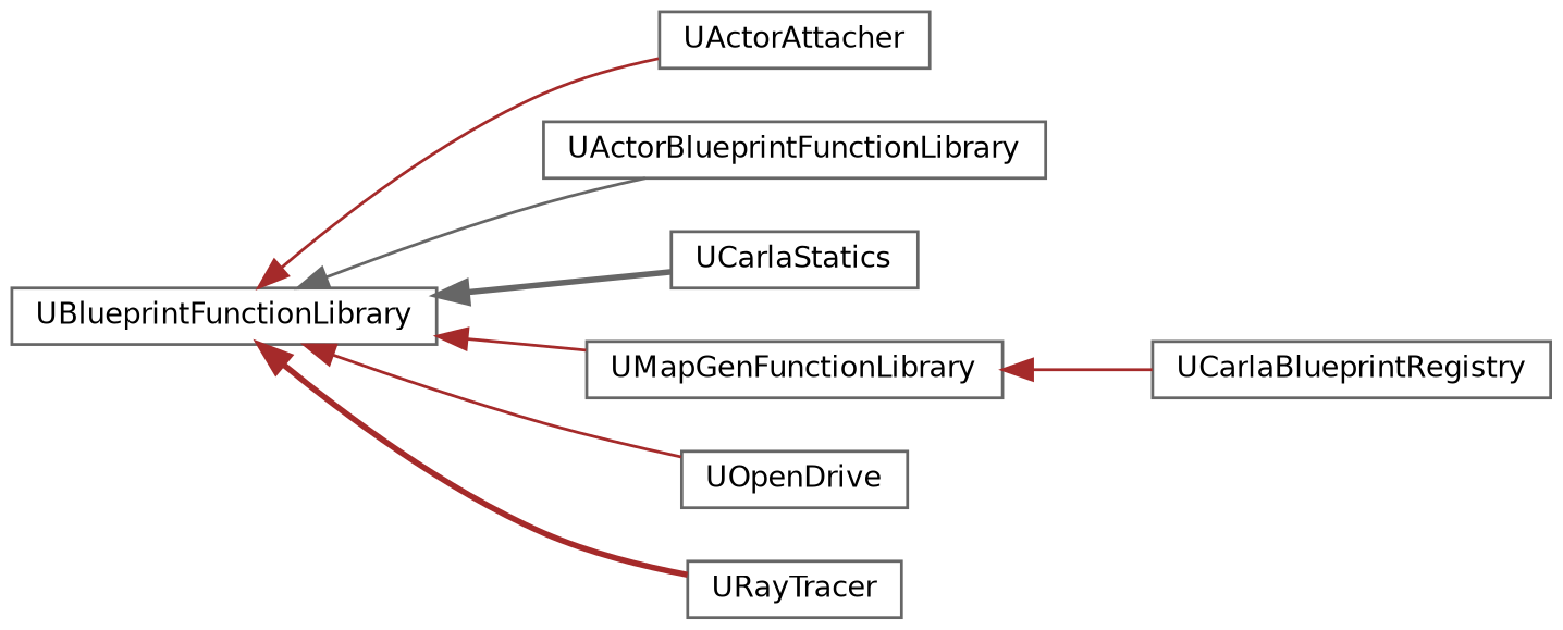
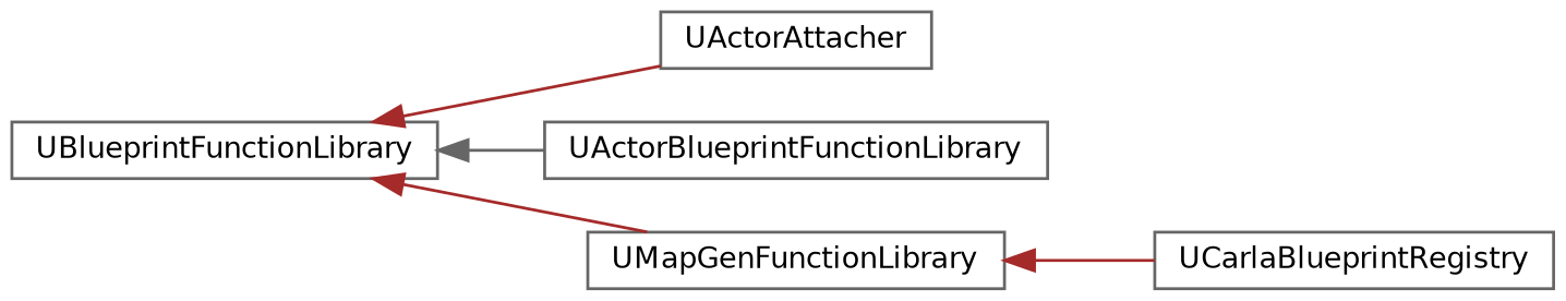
  digraph {
    rankdir=LR
    node [color=grey40 fillcolor=white fontname=Helvetica fontsize=10 shape=box style=filled]
    edge [color=brown dir=back fontname=Helvetica fontsize=10 labelfontname=Helvetica labelfontsize=10 style=solid]
    n1 [height=0.2 label=UBlueprintFunctionLibrary width=0.4]
    n2 [height=0.2 label=UActorAttacher width=0.4]
    n3 [height=0.2 label=UActorBlueprintFunctionLibrary width=0.4]
-   n4 [height=0.2 label=UCarlaStatics width=0.4]
    n5 [height=0.2 label=UMapGenFunctionLibrary width=0.4]
-   n6 [height=0.2 label=UOpenDrive width=0.4]
-   n7 [height=0.2 label=URayTracer width=0.4]
    n8 [height=0.2 label=UCarlaBlueprintRegistry width=0.4]
    n1 -> n2
    n1 -> n3 [color=gray40]
-   n1 -> n4 [color=gray40 style=bold]
    n1 -> n5
-   n1 -> n6
-   n1 -> n7 [style=bold]
    n5 -> n8
  }
